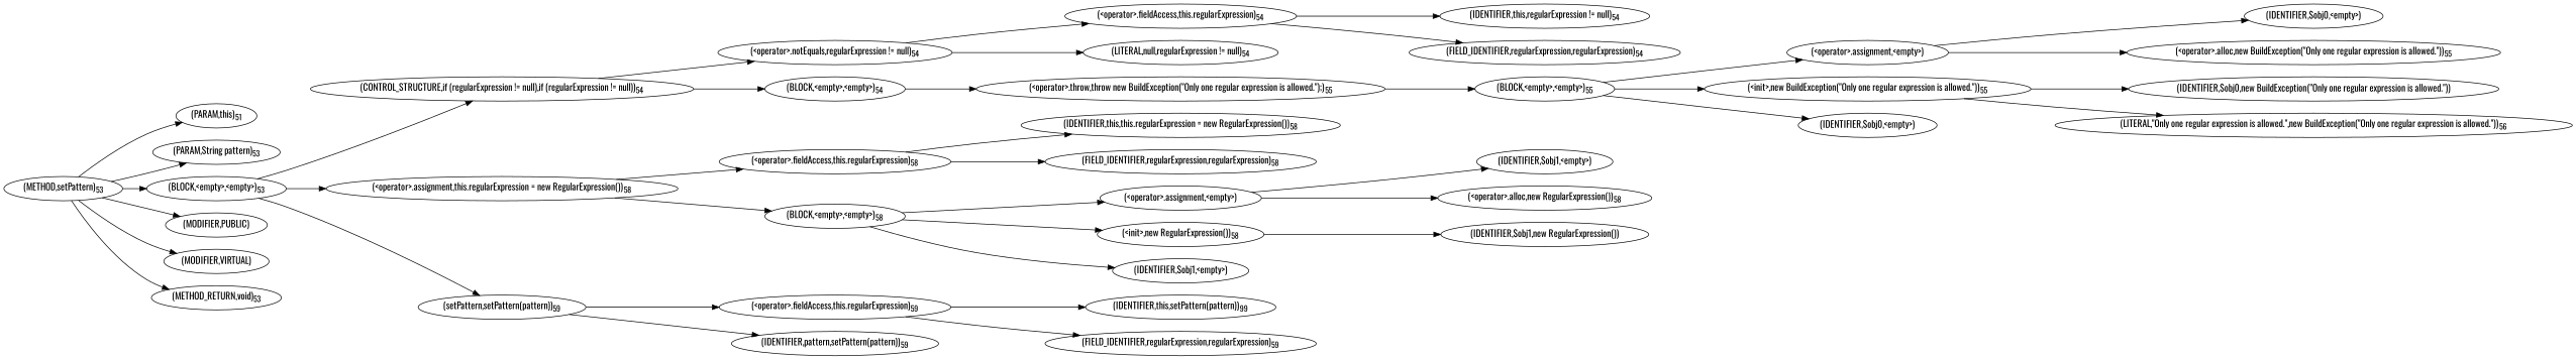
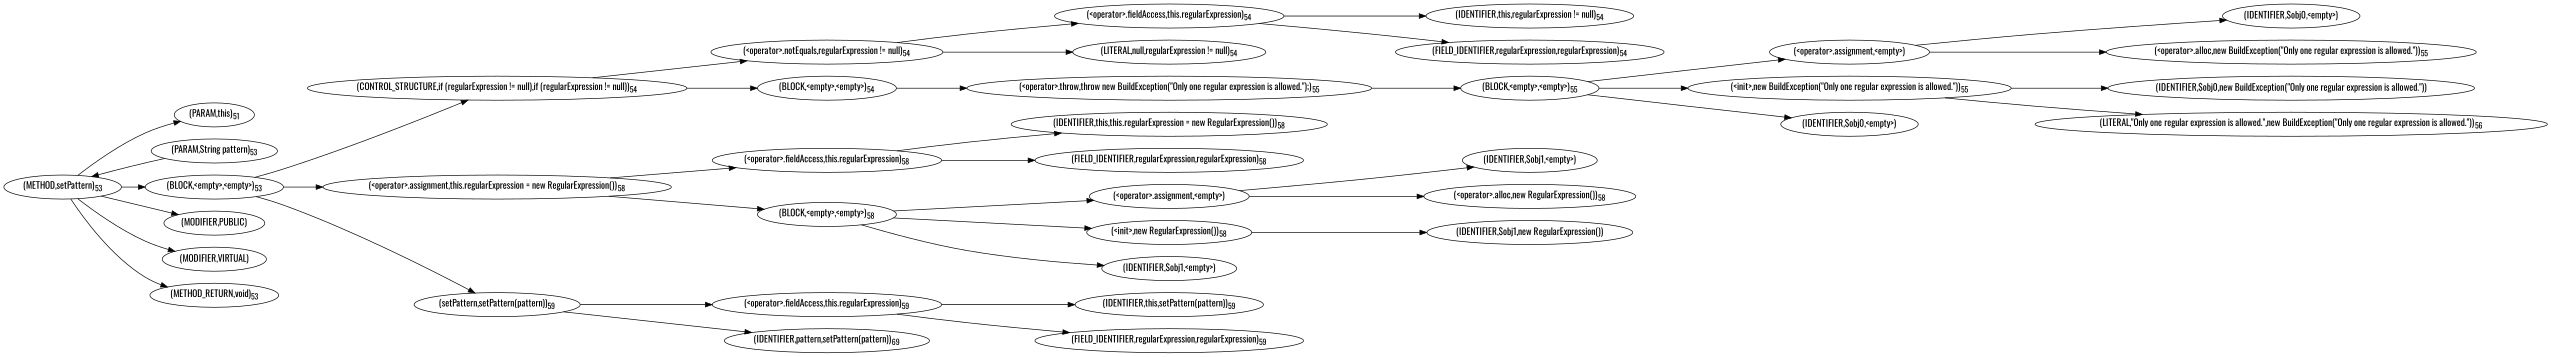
  digraph {
    fontname=Oswald
    rankdir=LR
    node [fontname=Oswald]
    edge [fontname=Oswald]
    n1 [label=<(METHOD,setPattern)<SUB>53</SUB>>]
    n2 [label=<(PARAM,this)<SUB>51</SUB>>]
    n3 [label=<(PARAM,String pattern)<SUB>53</SUB>>]
    n4 [label=<(BLOCK,&lt;empty&gt;,&lt;empty&gt;)<SUB>53</SUB>>]
    n5 [label=<(MODIFIER,PUBLIC)>]
    n6 [label=<(MODIFIER,VIRTUAL)>]
    n7 [label=<(METHOD_RETURN,void)<SUB>53</SUB>>]
    n8 [label=<(CONTROL_STRUCTURE,if (regularExpression != null),if (regularExpression != null))<SUB>54</SUB>>]
    n9 [label=<(&lt;operator&gt;.assignment,this.regularExpression = new RegularExpression())<SUB>58</SUB>>]
    n10 [label=<(setPattern,setPattern(pattern))<SUB>59</SUB>>]
    n11 [label=<(&lt;operator&gt;.notEquals,regularExpression != null)<SUB>54</SUB>>]
    n12 [label=<(BLOCK,&lt;empty&gt;,&lt;empty&gt;)<SUB>54</SUB>>]
    n13 [label=<(&lt;operator&gt;.fieldAccess,this.regularExpression)<SUB>58</SUB>>]
    n14 [label=<(BLOCK,&lt;empty&gt;,&lt;empty&gt;)<SUB>58</SUB>>]
    n15 [label=<(&lt;operator&gt;.fieldAccess,this.regularExpression)<SUB>59</SUB>>]
-   n16 [label=<(IDENTIFIER,pattern,setPattern(pattern))<SUB>59</SUB>>]
+   n16 [label=<(IDENTIFIER,pattern,setPattern(pattern))<SUB>69</SUB>>]
    n17 [label=<(&lt;operator&gt;.fieldAccess,this.regularExpression)<SUB>54</SUB>>]
    n18 [label=<(LITERAL,null,regularExpression != null)<SUB>54</SUB>>]
    n19 [label=<(&lt;operator&gt;.throw,throw new BuildException(&quot;Only one regular expression is allowed.&quot;);)<SUB>55</SUB>>]
    n20 [label=<(IDENTIFIER,this,regularExpression != null)<SUB>54</SUB>>]
    n21 [label=<(FIELD_IDENTIFIER,regularExpression,regularExpression)<SUB>54</SUB>>]
    n22 [label=<(BLOCK,&lt;empty&gt;,&lt;empty&gt;)<SUB>55</SUB>>]
    n23 [label=<(&lt;operator&gt;.assignment,&lt;empty&gt;)>]
    n24 [label=<(&lt;init&gt;,new BuildException(&quot;Only one regular expression is allowed.&quot;))<SUB>55</SUB>>]
    n25 [label=<(IDENTIFIER,$obj0,&lt;empty&gt;)>]
    n26 [label=<(IDENTIFIER,$obj0,&lt;empty&gt;)>]
    n27 [label=<(&lt;operator&gt;.alloc,new BuildException(&quot;Only one regular expression is allowed.&quot;))<SUB>55</SUB>>]
    n28 [label=<(IDENTIFIER,$obj0,new BuildException(&quot;Only one regular expression is allowed.&quot;))>]
    n29 [label=<(LITERAL,&quot;Only one regular expression is allowed.&quot;,new BuildException(&quot;Only one regular expression is allowed.&quot;))<SUB>56</SUB>>]
    n30 [label=<(IDENTIFIER,this,this.regularExpression = new RegularExpression())<SUB>58</SUB>>]
    n31 [label=<(FIELD_IDENTIFIER,regularExpression,regularExpression)<SUB>58</SUB>>]
    n32 [label=<(&lt;operator&gt;.assignment,&lt;empty&gt;)>]
    n33 [label=<(&lt;init&gt;,new RegularExpression())<SUB>58</SUB>>]
    n34 [label=<(IDENTIFIER,$obj1,&lt;empty&gt;)>]
    n35 [label=<(IDENTIFIER,$obj1,&lt;empty&gt;)>]
    n36 [label=<(&lt;operator&gt;.alloc,new RegularExpression())<SUB>58</SUB>>]
    n37 [label=<(IDENTIFIER,$obj1,new RegularExpression())>]
-   n38 [label=<(IDENTIFIER,this,setPattern(pattern))<SUB>99</SUB>>]
+   n38 [label=<(IDENTIFIER,this,setPattern(pattern))<SUB>59</SUB>>]
    n39 [label=<(FIELD_IDENTIFIER,regularExpression,regularExpression)<SUB>59</SUB>>]
    n1 -> n2
-   n1 -> n3
+   n3 -> n1
    n1 -> n4
    n1 -> n5
    n1 -> n6
    n1 -> n7
    n4 -> n8
    n4 -> n9
    n4 -> n10
    n8 -> n11
    n8 -> n12
    n9 -> n13
    n9 -> n14
    n10 -> n15
    n10 -> n16
    n11 -> n17
    n11 -> n18
    n12 -> n19
    n13 -> n30
    n13 -> n31
    n14 -> n32
    n14 -> n33
    n14 -> n34
    n15 -> n38
    n15 -> n39
    n17 -> n20
    n17 -> n21
    n19 -> n22
    n22 -> n23
    n22 -> n24
    n22 -> n25
    n23 -> n26
    n23 -> n27
    n24 -> n28
    n24 -> n29
    n32 -> n35
    n32 -> n36
    n33 -> n37
  }
